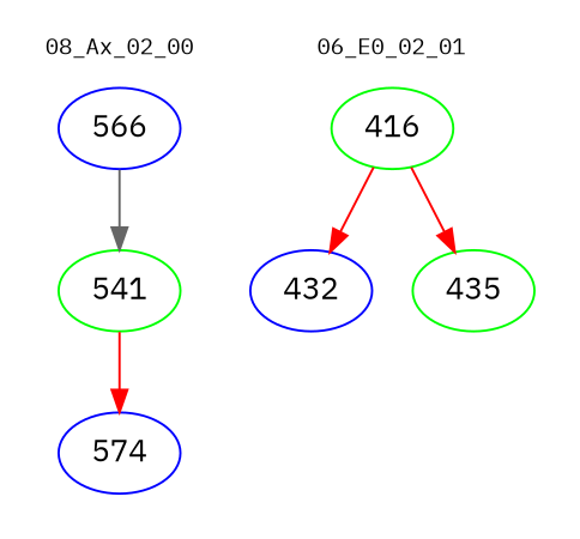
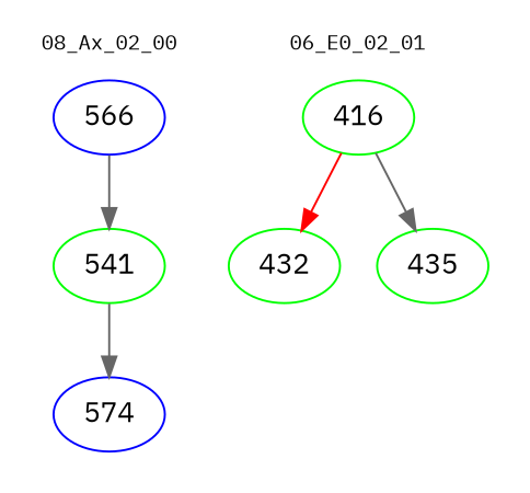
  digraph {
    fontname="IBM Plex Mono"
    node [color=blue fontname="IBM Plex Mono"]
    edge [color=gray40 fontname="IBM Plex Mono"]
    n1 [label=566]
    n2 [color=green label=541]
    n3 [label=574]
-   n4 [label=432]
+   n4 [color=green label=432]
    n5 [color=green label=416]
    n6 [color=green label=435]
    subgraph cluster_1 {
      color=white
      fontsize=10
      label="08_Ax_02_00"
      n1
      n2
      n3
    }
    subgraph cluster_2 {
      color=white
      fontsize=10
      label="06_E0_02_01"
      n4
      n5
      n6
    }
    n1 -> n2
-   n2 -> n3 [color=red]
+   n2 -> n3
    n5 -> n4 [color=red]
-   n5 -> n6 [color=red]
+   n5 -> n6
  }
